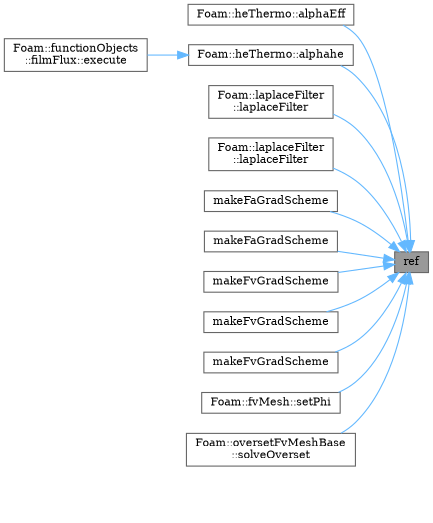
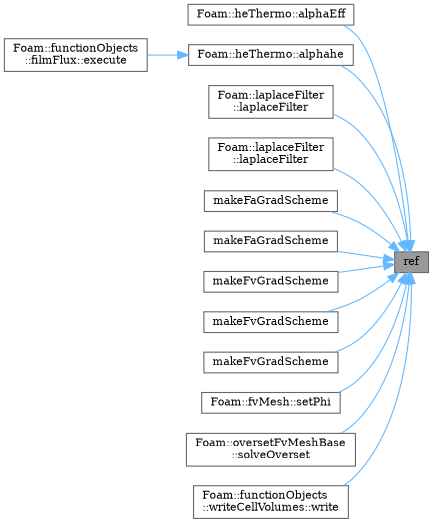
  digraph {
    fontname="DejaVu Serif"
    rankdir=RL
    node [color=grey40 fillcolor=white fontname="DejaVu Serif" fontsize=10 shape=box style=filled]
    edge [color=steelblue1 dir=back fontname="DejaVu Serif" fontsize=10 labelfontname=Helvetica labelfontsize=10 style=solid]
    n1 [color=gray40 fillcolor=grey60 fontcolor=black height=0.2 label=ref width=0.4]
    n2 [height=0.2 label="Foam::heThermo::alphaEff" width=0.4]
    n3 [height=0.2 label="Foam::heThermo::alphahe" width=0.4]
    n4 [height=0.2 label="Foam::laplaceFilter\l::laplaceFilter" width=0.4]
    n5 [height=0.2 label="Foam::laplaceFilter\l::laplaceFilter" width=0.4]
    n6 [height=0.2 label=makeFaGradScheme width=0.4]
    n7 [height=0.2 label=makeFaGradScheme width=0.4]
    n8 [height=0.2 label=makeFvGradScheme width=0.4]
    n9 [height=0.2 label=makeFvGradScheme width=0.4]
    n10 [height=0.2 label=makeFvGradScheme width=0.4]
    n11 [height=0.2 label="Foam::fvMesh::setPhi" width=0.4]
    n12 [height=0.2 label="Foam::oversetFvMeshBase\l::solveOverset" width=0.4]
+   n13 [height=0.2 label="Foam::functionObjects\l::writeCellVolumes::write" width=0.4]
    n14 [height=0.2 label="Foam::functionObjects\l::filmFlux::execute" width=0.4]
    n1 -> n2
    n1 -> n3
    n1 -> n4
    n1 -> n5
    n1 -> n6
    n1 -> n7
    n1 -> n8
    n1 -> n9
    n1 -> n10
    n1 -> n11
    n1 -> n12
+   n1 -> n13
    n3 -> n14
  }
